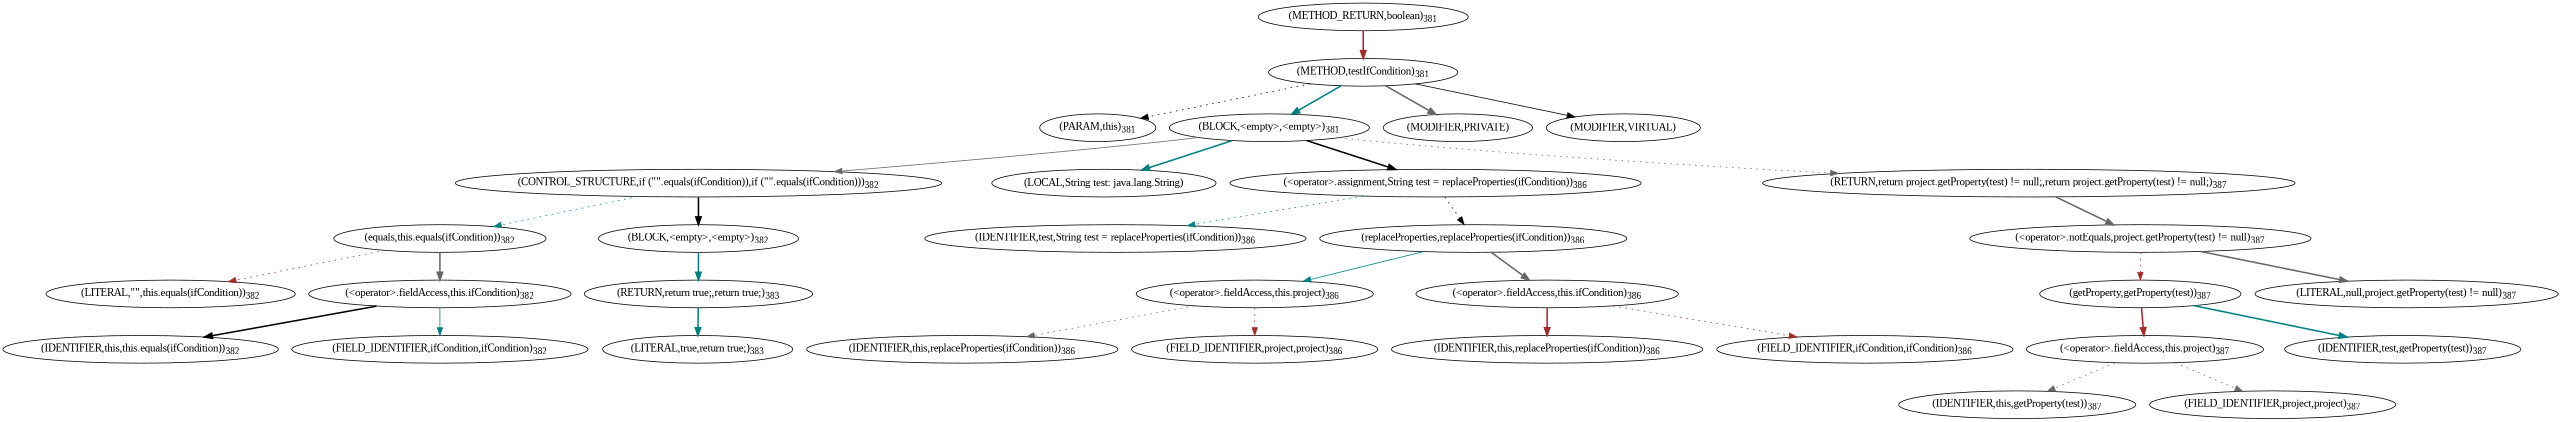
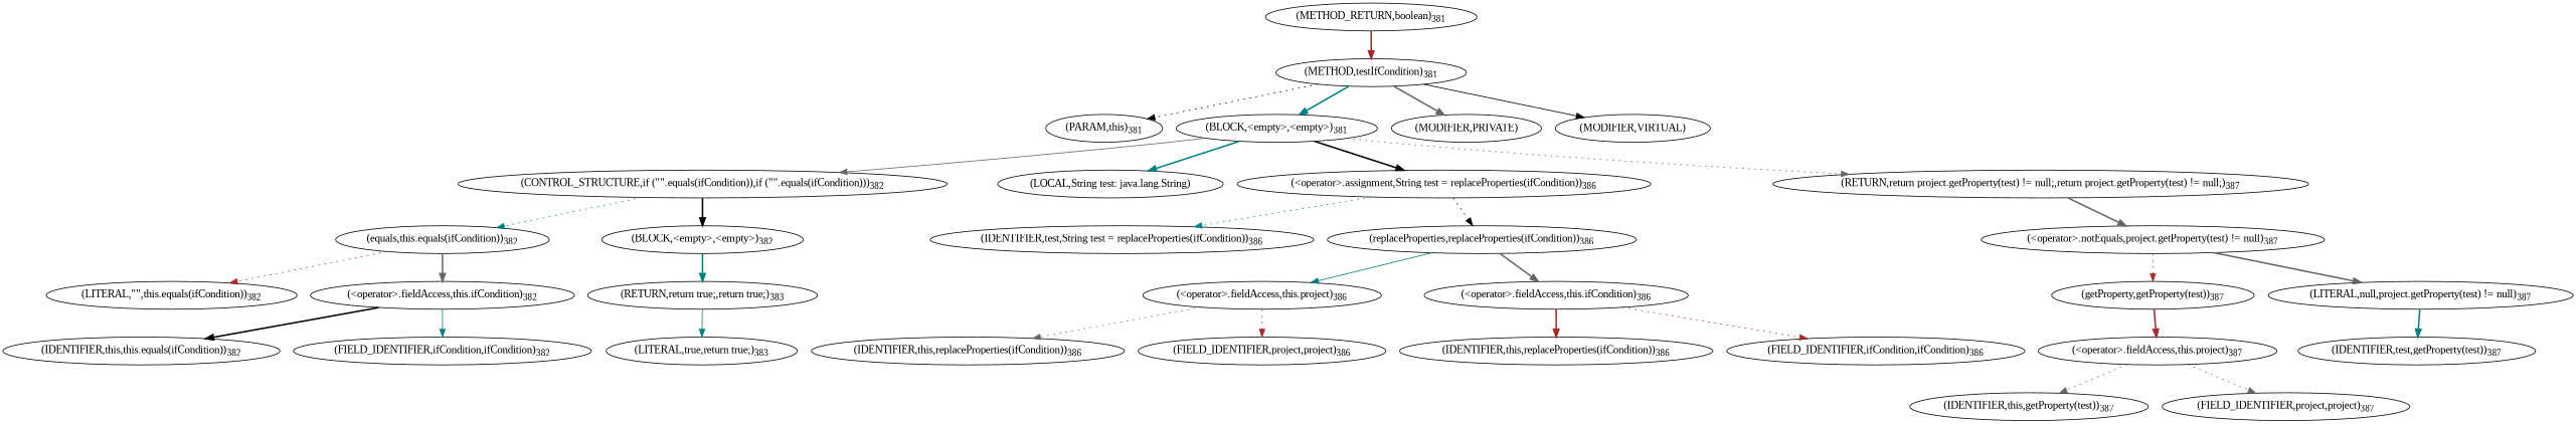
  digraph {
    fontname="Liberation Serif"
    node [fontname="Liberation Serif"]
    edge [color=gray40 fontname="Liberation Serif" style=bold]
    n1 [label=<(METHOD,testIfCondition)<SUB>381</SUB>>]
    n2 [label=<(PARAM,this)<SUB>381</SUB>>]
    n3 [label=<(BLOCK,&lt;empty&gt;,&lt;empty&gt;)<SUB>381</SUB>>]
    n4 [label=<(MODIFIER,PRIVATE)>]
    n5 [label=<(MODIFIER,VIRTUAL)>]
    n6 [label=<(CONTROL_STRUCTURE,if (&quot;&quot;.equals(ifCondition)),if (&quot;&quot;.equals(ifCondition)))<SUB>382</SUB>>]
    n7 [label=<(LOCAL,String test: java.lang.String)>]
    n8 [label=<(&lt;operator&gt;.assignment,String test = replaceProperties(ifCondition))<SUB>386</SUB>>]
    n9 [label=<(RETURN,return project.getProperty(test) != null;,return project.getProperty(test) != null;)<SUB>387</SUB>>]
    n10 [label=<(METHOD_RETURN,boolean)<SUB>381</SUB>>]
    n11 [label=<(equals,this.equals(ifCondition))<SUB>382</SUB>>]
    n12 [label=<(BLOCK,&lt;empty&gt;,&lt;empty&gt;)<SUB>382</SUB>>]
    n13 [label=<(IDENTIFIER,test,String test = replaceProperties(ifCondition))<SUB>386</SUB>>]
    n14 [label=<(replaceProperties,replaceProperties(ifCondition))<SUB>386</SUB>>]
    n15 [label=<(&lt;operator&gt;.notEquals,project.getProperty(test) != null)<SUB>387</SUB>>]
    n16 [label=<(LITERAL,&quot;&quot;,this.equals(ifCondition))<SUB>382</SUB>>]
    n17 [label=<(&lt;operator&gt;.fieldAccess,this.ifCondition)<SUB>382</SUB>>]
    n18 [label=<(RETURN,return true;,return true;)<SUB>383</SUB>>]
    n19 [label=<(IDENTIFIER,this,this.equals(ifCondition))<SUB>382</SUB>>]
    n20 [label=<(FIELD_IDENTIFIER,ifCondition,ifCondition)<SUB>382</SUB>>]
    n21 [label=<(LITERAL,true,return true;)<SUB>383</SUB>>]
    n22 [label=<(&lt;operator&gt;.fieldAccess,this.project)<SUB>386</SUB>>]
    n23 [label=<(&lt;operator&gt;.fieldAccess,this.ifCondition)<SUB>386</SUB>>]
    n24 [label=<(IDENTIFIER,this,replaceProperties(ifCondition))<SUB>386</SUB>>]
    n25 [label=<(FIELD_IDENTIFIER,project,project)<SUB>386</SUB>>]
    n26 [label=<(IDENTIFIER,this,replaceProperties(ifCondition))<SUB>386</SUB>>]
    n27 [label=<(FIELD_IDENTIFIER,ifCondition,ifCondition)<SUB>386</SUB>>]
    n28 [label=<(getProperty,getProperty(test))<SUB>387</SUB>>]
    n29 [label=<(LITERAL,null,project.getProperty(test) != null)<SUB>387</SUB>>]
    n30 [label=<(&lt;operator&gt;.fieldAccess,this.project)<SUB>387</SUB>>]
    n31 [label=<(IDENTIFIER,test,getProperty(test))<SUB>387</SUB>>]
    n32 [label=<(IDENTIFIER,this,getProperty(test))<SUB>387</SUB>>]
    n33 [label=<(FIELD_IDENTIFIER,project,project)<SUB>387</SUB>>]
    n1 -> n2 [color=black style=dotted]
    n1 -> n3 [color=teal]
    n1 -> n4
    n1 -> n5 [color=black style=solid]
    n3 -> n6 [style=solid]
    n3 -> n7 [color=teal]
    n3 -> n8 [color=black]
    n3 -> n9 [style=dotted]
    n6 -> n11 [color=teal style=dotted]
    n6 -> n12 [color=black]
    n8 -> n13 [color=teal style=dotted]
    n8 -> n14 [color=black style=dotted]
    n9 -> n15
    n10 -> n1 [color=brown]
    n11 -> n16 [color=brown style=dotted]
    n11 -> n17
    n12 -> n18 [color=teal]
    n14 -> n22 [color=teal style=solid]
    n14 -> n23
    n15 -> n28 [color=brown style=dotted]
    n15 -> n29
    n17 -> n19 [color=black]
    n17 -> n20 [color=teal style=solid]
-   n18 -> n21 [color=teal]
+   n18 -> n21 [color=teal style=solid]
    n22 -> n24 [style=dotted]
    n22 -> n25 [color=brown style=dotted]
    n23 -> n26 [color=brown]
    n23 -> n27 [color=brown style=dotted]
    n28 -> n30 [color=brown]
-   n28 -> n31 [color=teal]
+   n29 -> n31 [color=teal]
    n30 -> n32 [style=dotted]
    n30 -> n33 [style=dotted]
  }
